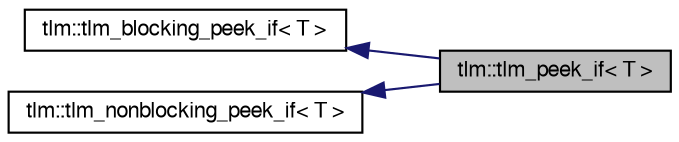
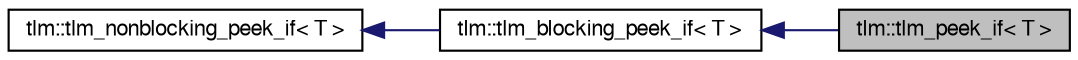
  digraph {
    rankdir=LR
    node [color=black fillcolor=white fontname=FreeSans fontsize=10 shape=record style=filled]
    edge [color=midnightblue dir=back fontname=FreeSans fontsize=10 labelfontname=FreeSans labelfontsize=10 style=solid]
    n1 [fillcolor=grey75 fontcolor=black height=0.2 label="tlm::tlm_peek_if\< T \>" width=0.4]
    n2 [height=0.2 label="tlm::tlm_blocking_peek_if\< T \>" width=0.4]
    n3 [height=0.2 label="tlm::tlm_nonblocking_peek_if\< T \>" width=0.4]
    n2 -> n1
-   n3 -> n1
+   n3 -> n2
  }
